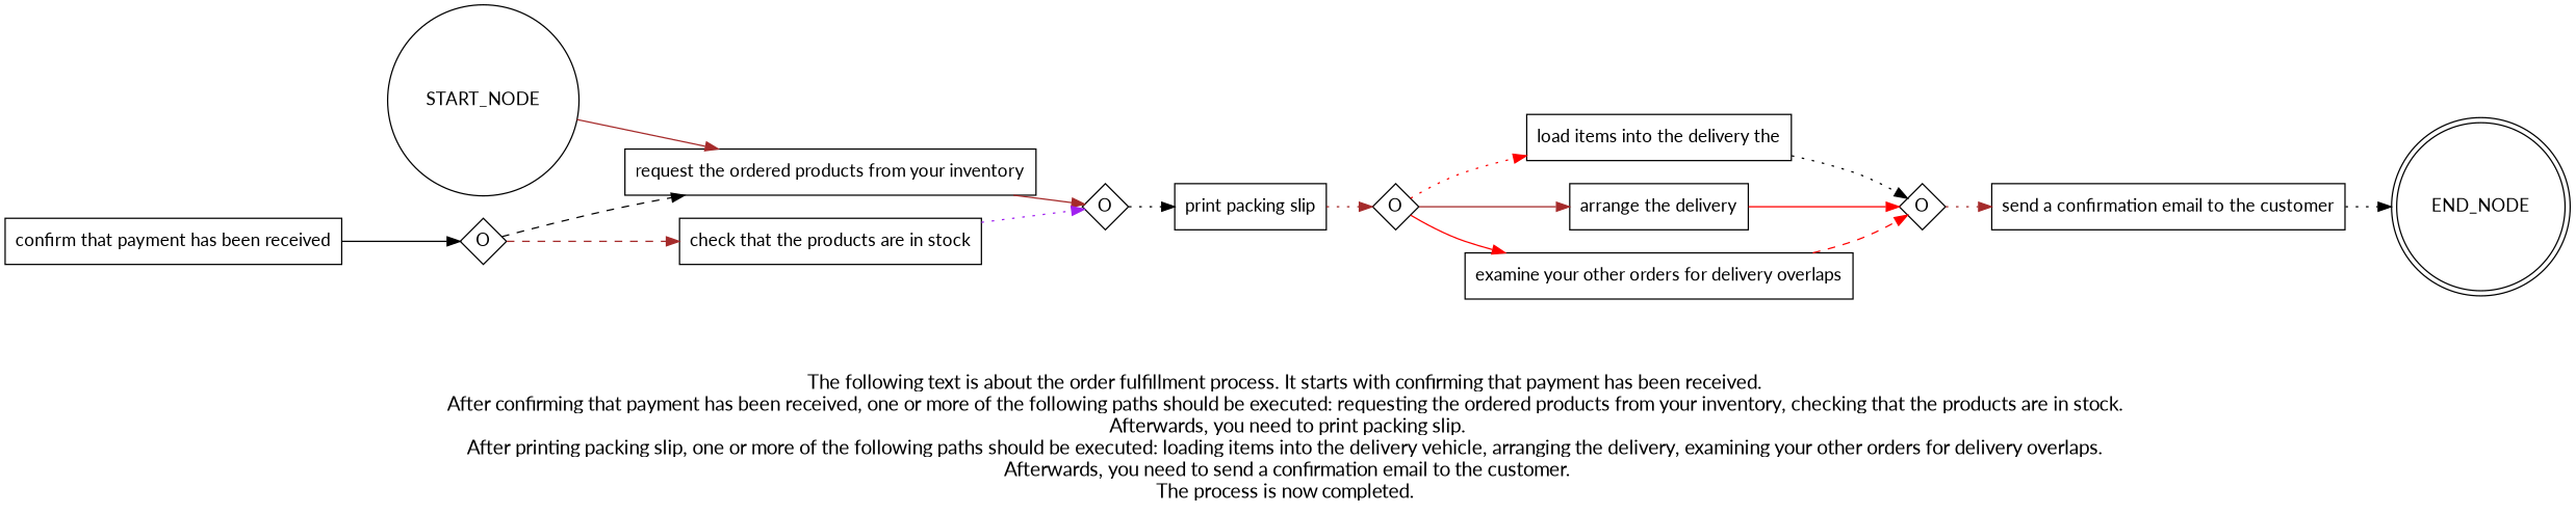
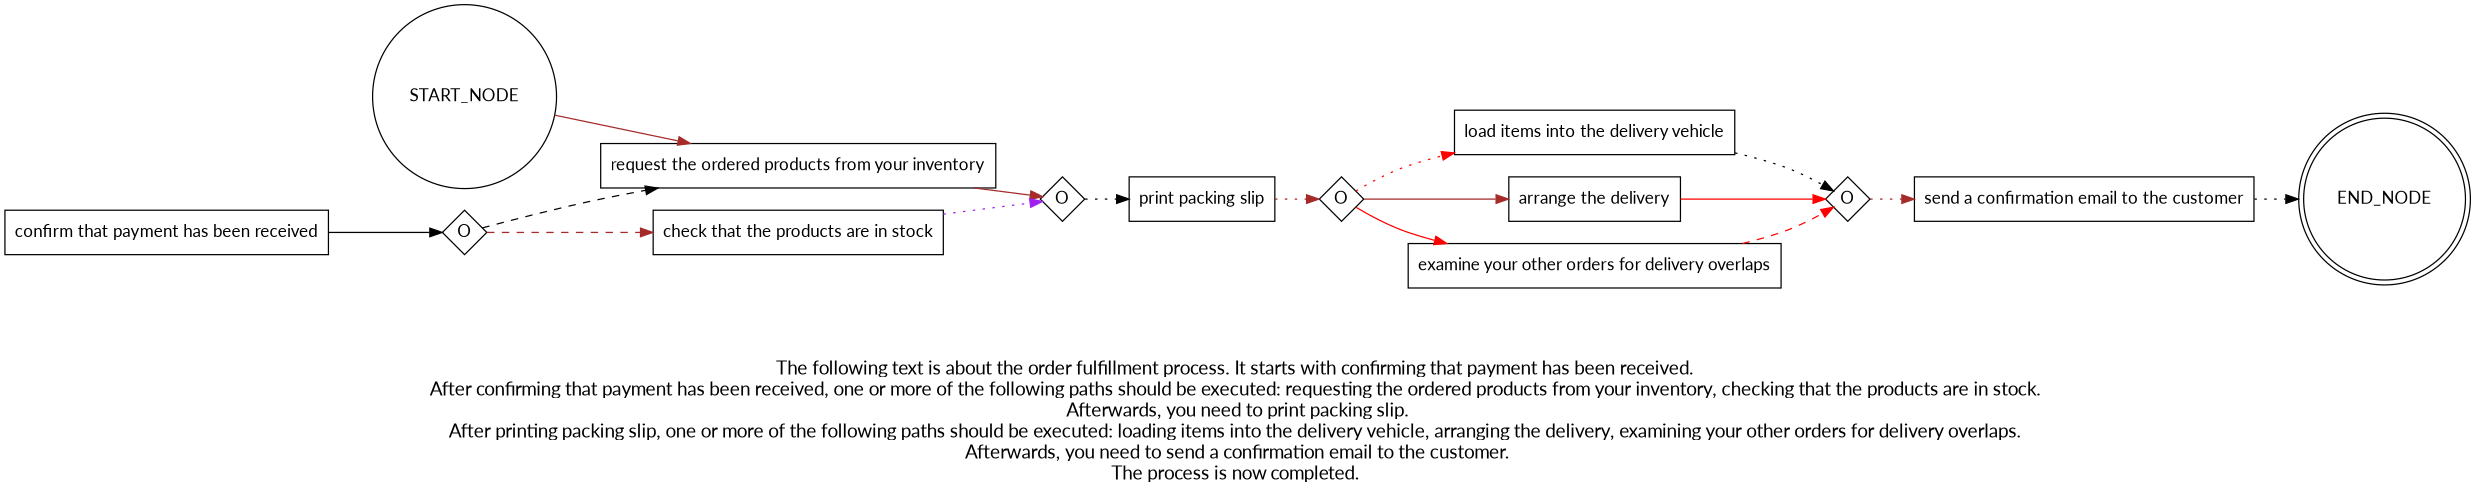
  digraph {
    fontname=Lato
    fontsize=15
    label="\n\n\nThe following text is about the order fulfillment process. It starts with confirming that payment has been received. \nAfter confirming that payment has been received, one or more of the following paths should be executed: requesting the ordered products from your inventory, checking that the products are in stock. \nAfterwards, you need to print packing slip.\nAfter printing packing slip, one or more of the following paths should be executed: loading items into the delivery vehicle, arranging the delivery, examining your other orders for delivery overlaps. \nAfterwards, you need to send a confirmation email to the customer.\nThe process is now completed. \n"
    rankdir=LR
    node [fontname=Lato shape=box]
    edge [color=brown fontname=Lato style=dotted]
    "confirm that payment has been received"
    n2 [fixedsize=true label=O shape=diamond width=0.5]
    "request the ordered products from your inventory"
    "check that the products are in stock"
    n5 [fixedsize=true label=O shape=diamond width=0.5]
    "print packing slip"
    n7 [fixedsize=true label=O shape=diamond width=0.5]
-   "load items into the delivery vehicle" [label="load items into the delivery the"]
+   "load items into the delivery vehicle"
    "arrange the delivery"
    "examine your other orders for delivery overlaps"
    n11 [fixedsize=true label=O shape=diamond width=0.5]
    "send a confirmation email to the customer"
    END_NODE [shape=doublecircle width=0.2]
    START_NODE [shape=circle width=0.3]
    subgraph sub_1 {
      "confirm that payment has been received"
      n2
      "request the ordered products from your inventory"
      "check that the products are in stock"
      n5
      "print packing slip"
      n7
      "load items into the delivery vehicle"
      "arrange the delivery"
      "examine your other orders for delivery overlaps"
      n11
      "send a confirmation email to the customer"
    }
    "confirm that payment has been received" -> n2 [color=black style=solid]
    n2 -> "request the ordered products from your inventory" [color=black style=dashed]
    n2 -> "check that the products are in stock" [style=dashed]
    "request the ordered products from your inventory" -> n5 [style=solid]
    "check that the products are in stock" -> n5 [color=purple]
    n5 -> "print packing slip" [color=black]
    "print packing slip" -> n7
    n7 -> "load items into the delivery vehicle" [color=red]
    n7 -> "arrange the delivery" [style=solid]
    n7 -> "examine your other orders for delivery overlaps" [color=red style=solid]
    "load items into the delivery vehicle" -> n11 [color=black]
    "arrange the delivery" -> n11 [color=red style=solid]
    "examine your other orders for delivery overlaps" -> n11 [color=red style=dashed]
    n11 -> "send a confirmation email to the customer"
    "send a confirmation email to the customer" -> END_NODE [color=black]
    START_NODE -> "request the ordered products from your inventory" [style=solid]
  }
